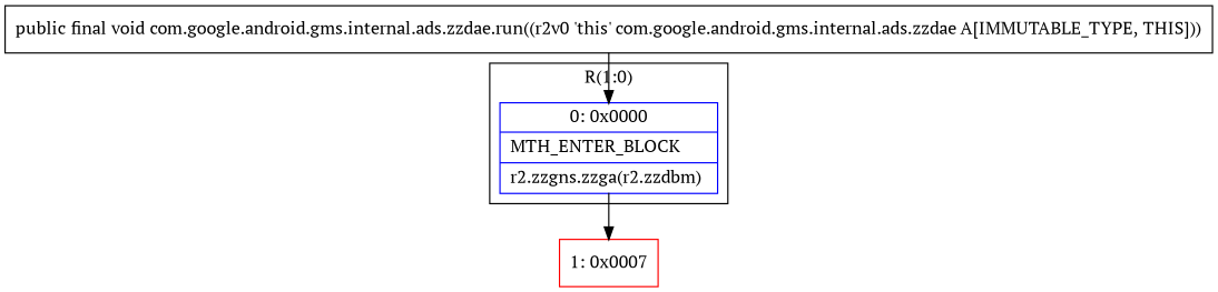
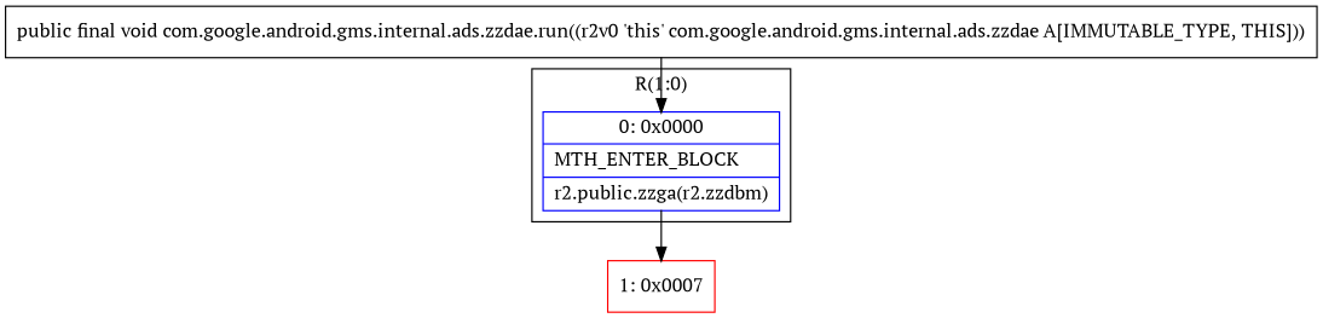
  digraph {
    fontname="PT Serif"
    node [shape=record fontname="PT Serif"]
    edge [fontname="PT Serif"]
-   n1 [color=blue label="{0\:\ 0x0000|MTH_ENTER_BLOCK\l|r2.zzgns.zzga(r2.zzdbm)\l}"]
+   n1 [color=blue label="{0\:\ 0x0000|MTH_ENTER_BLOCK\l|r2.public.zzga(r2.zzdbm)\l}"]
    n2 [color=red label="{1\:\ 0x0007}"]
    n3 [label="{public final void com.google.android.gms.internal.ads.zzdae.run((r2v0 'this' com.google.android.gms.internal.ads.zzdae A[IMMUTABLE_TYPE, THIS])) }"]
    subgraph cluster_1 {
      label="R(1:0)"
      n1
    }
    n1 -> n2
    n3 -> n1
  }
